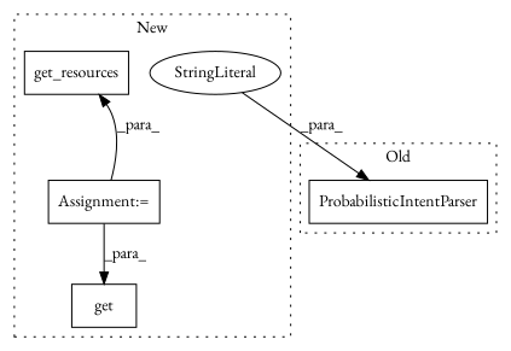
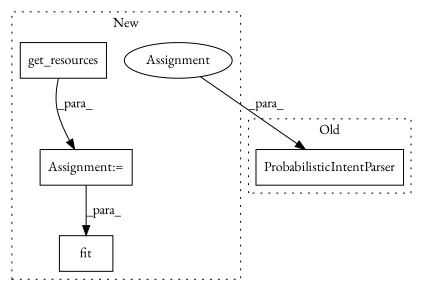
  digraph {
    fontname="EB Garamond"
    node [a=32 fontname="EB Garamond" shape=box]
    edge [fontname="EB Garamond"]
    n1 [l="14,1" label=get_resources s="3642,3660"]
-   n2 [l="4,1" label=get s="3737,3748"]
-   n3 [a=45 l=4 label=StringLiteral s=3656 shape=ellipse]
+   n2 [l="4,1" label=fit s="3737,3748"]
+   n3 [a=45 l=4 label=Assignment s=3656 shape=ellipse]
    n4 [a=7 l=1 label="Assignment:=" s=3636]
    n5 [l="26,1" label=ProbabilisticIntentParser s="3534,3573"]
    subgraph cluster_1 {
      label=New
      style=dotted
      n1
      n2
      n3
      n4
    }
    subgraph cluster_2 {
      label=Old
      style=dotted
      n5
    }
-   n4 -> n1 [label=_para_]
+   n1 -> n4 [label=_para_]
    n3 -> n5 [label=_para_]
    n4 -> n2 [label=_para_]
  }
